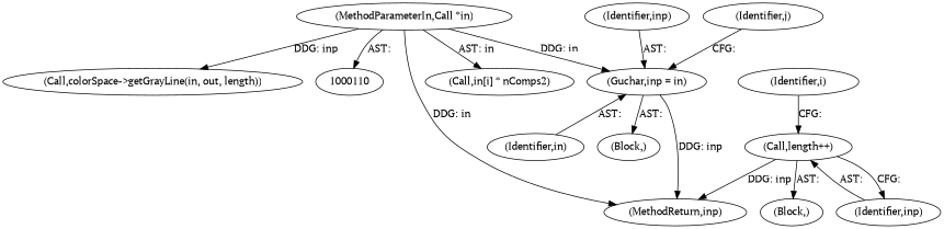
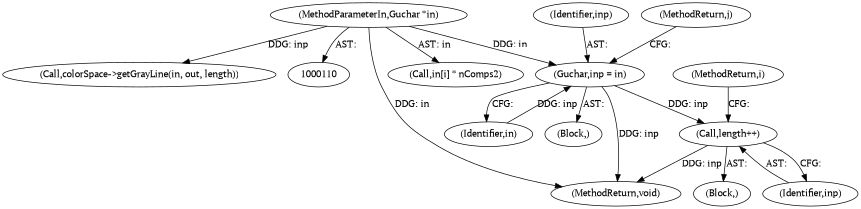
  digraph {
    fontname="PT Serif"
    node [fontname="PT Serif"]
    edge [fontname="PT Serif"]
    n1 [label="(Call,length++)"]
    n2 [label="(Identifier,inp)"]
-   n3 [label="(MethodReturn,inp)"]
+   n3 [label="(MethodReturn,void)"]
    n4 [label="(Block,)"]
    n5 [label="(Guchar,inp = in)"]
    n6 [label="(Identifier,in)"]
    n7 [label="(Block,)"]
-   n8 [label="(MethodParameterIn,Call *in)"]
+   n8 [label="(MethodParameterIn,Guchar *in)"]
    n9 [label="(Call,in[i] * nComps2)"]
    n10 [label="(Call,colorSpace->getGrayLine(in, out, length))"]
    n11 [label=1000110]
    n12 [label="(Identifier,inp)"]
-   n13 [label="(Identifier,j)"]
-   n14 [label="(Identifier,i)"]
+   n13 [label="(MethodReturn,j)"]
+   n14 [label="(MethodReturn,i)"]
    n1 -> n2 [label="CFG: "]
    n1 -> n3 [label="DDG: inp"]
    n1 -> n4 [label="AST: "]
    n2 -> n1 [label="AST: "]
+   n5 -> n1 [label="DDG: inp"]
    n5 -> n3 [label="DDG: inp"]
+   n5 -> n6 [label="CFG: "]
    n5 -> n7 [label="AST: "]
-   n6 -> n5 [label="AST: "]
+   n6 -> n5 [label="DDG: inp"]
    n8 -> n3 [label="DDG: in"]
    n8 -> n5 [label="DDG: in"]
    n8 -> n9 [label="AST: in"]
    n8 -> n10 [label="DDG: inp"]
    n8 -> n11 [label="AST: "]
    n12 -> n5 [label="AST: "]
    n13 -> n5 [label="CFG: "]
    n14 -> n1 [label="CFG: "]
  }
